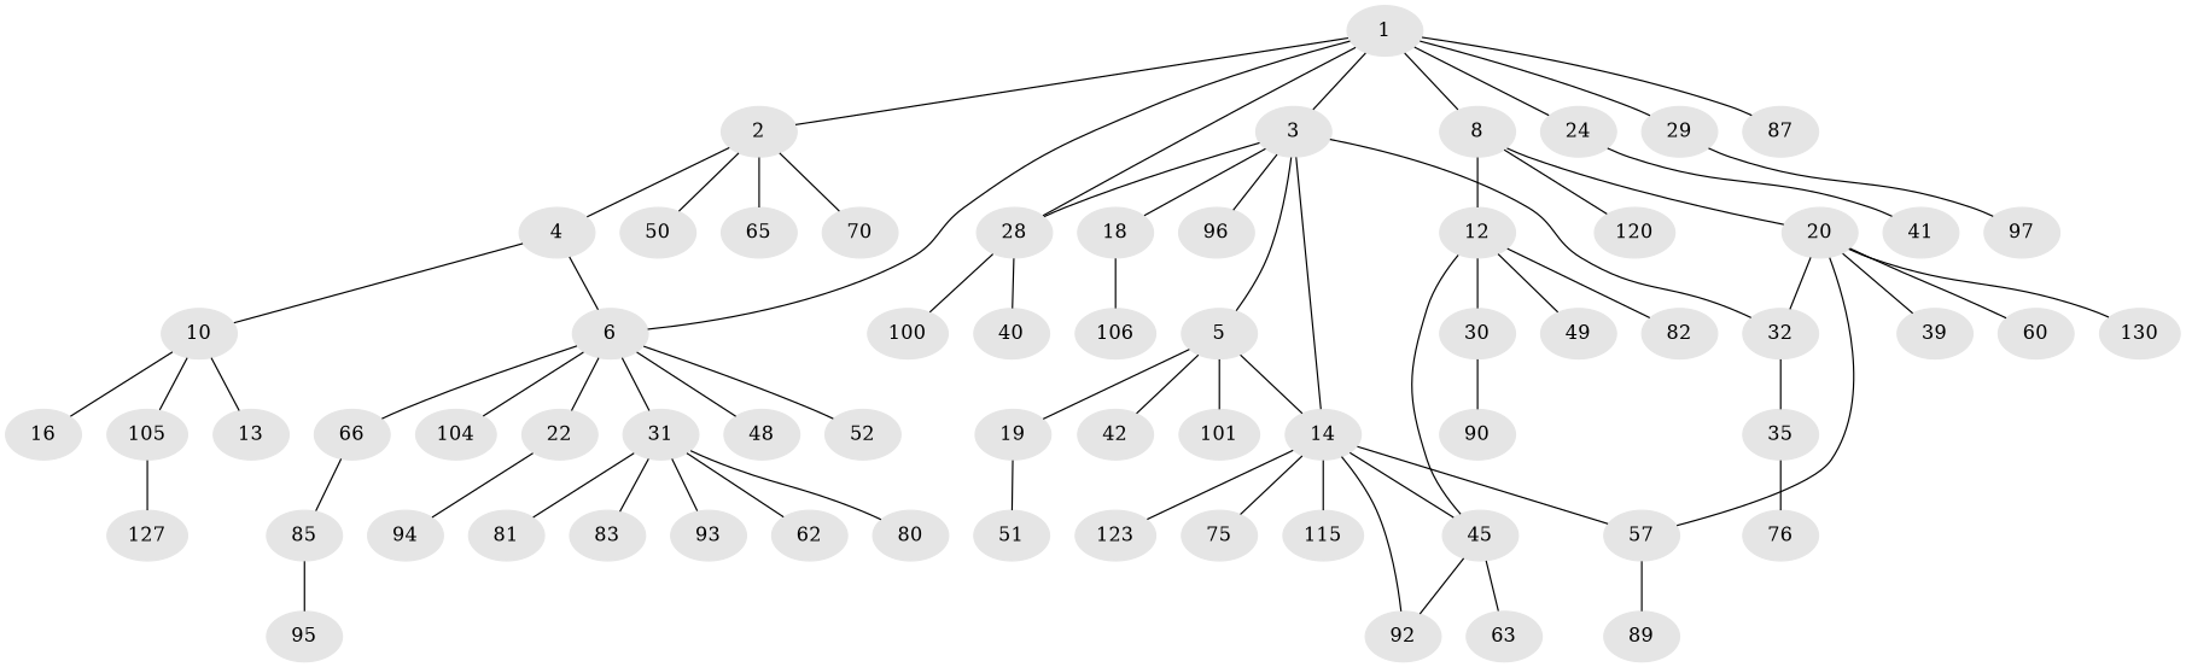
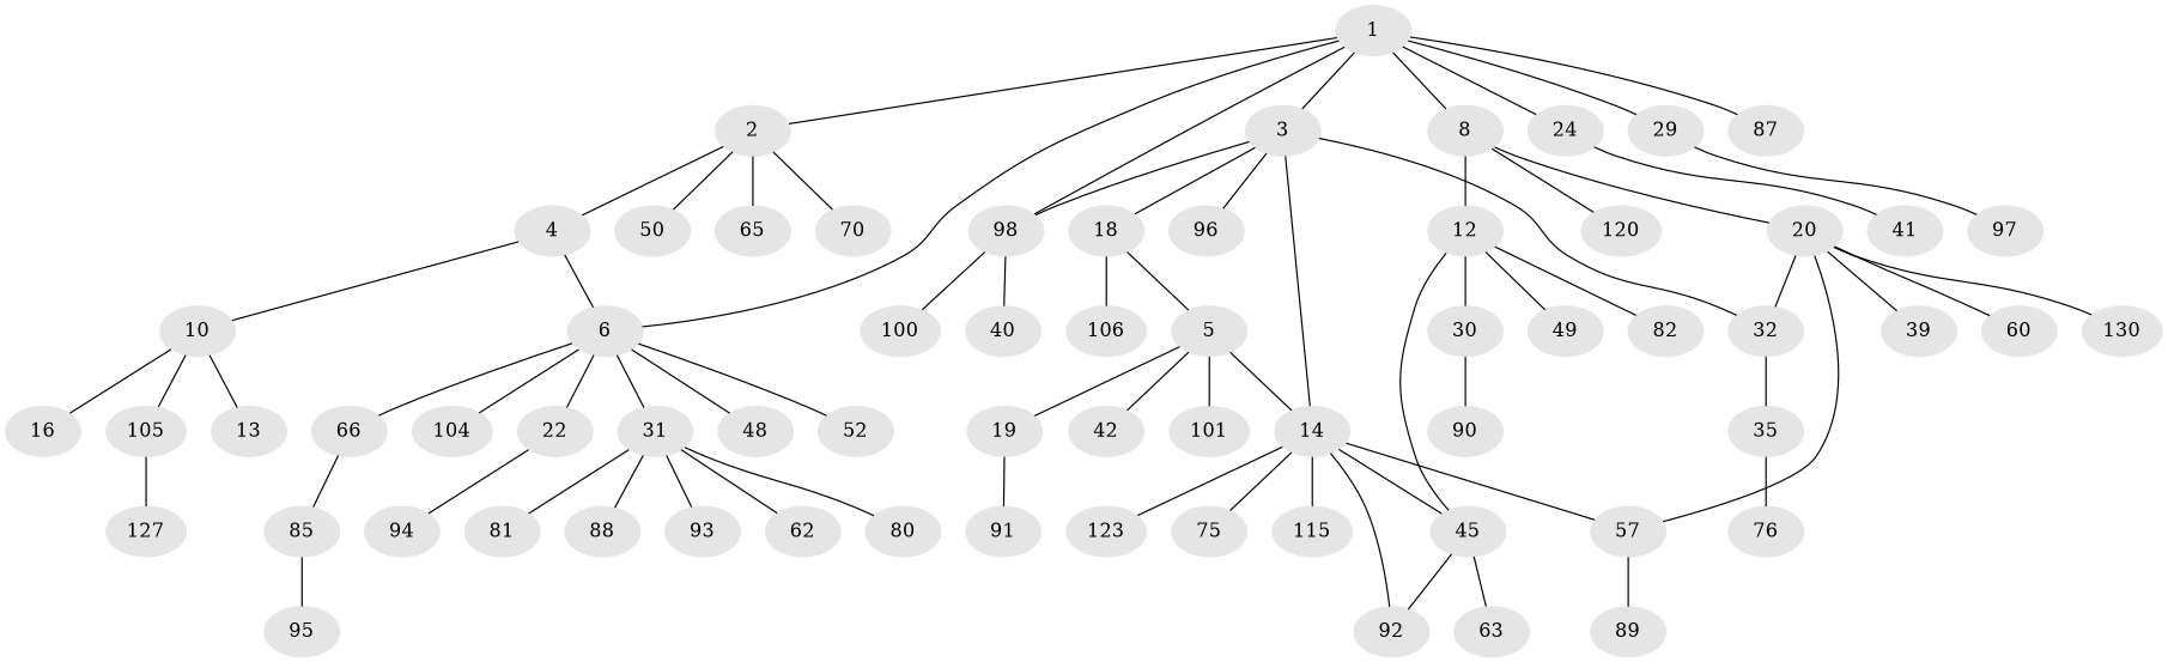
  graph {
    node [color=gray90 style=filled]
    1
    2
    3 [super="+77+38"]
    6 [super="+47+17+7"]
    8 [super="+9"]
    24
-   28
+   28 [label=98]
    29 [super="+99"]
    87
    4 [super="+37"]
    50
    65 [super="+88"]
    70
    5 [super="+11+15+23"]
    14 [super="+55+54+26"]
    18 [super="+109+56"]
    32
    96
    22
    31 [super="+44+67+86"]
    48 [super="+64"]
    52
    66
    104
    12
    20 [super="+21+116+27"]
    120 [super="+125"]
    41
    40
    100 [super="+112+114"]
    97
    10
    19 [super="+25"]
    42 [super="+98"]
    101 [super="+132"]
    45 [super="+117+59"]
    57 [super="+71"]
    75 [super="+124"]
    92
    115
    123 [super="+129"]
    106
    35
    13 [super="+107+33+119+103+43"]
    16
    105
-   51 [super="+110+58"]
+   51 [super="+110+58" label=91]
    94 [super="+128"]
    62
    80 [super="+84"]
    81 [super="+108"]
-   83
+   83 [label=88]
    93
    85
    30 [super="+34+74"]
    49
    82
    39 [super="+118+78"]
    60 [super="+68"]
    130
    127
    90
    63
    89
    76
    95
    1 -- 2
    1 -- 3
    1 -- 6
    1 -- 8
    1 -- 24
    1 -- 28
    1 -- 29
    1 -- 87
    2 -- 4
    2 -- 50
    2 -- 65
    2 -- 70
    3 -- 28
-   3 -- 5
+   18 -- 5
    3 -- 14
    3 -- 18
    3 -- 32
    3 -- 96
    6 -- 22
    6 -- 31
    6 -- 48
    6 -- 52
    6 -- 66
    6 -- 104
    8 -- 12
    8 -- 20
    8 -- 120
    24 -- 41
    28 -- 40
    28 -- 100
    29 -- 97
    4 -- 6
    4 -- 10
    5 -- 14
    5 -- 19
    5 -- 42
    5 -- 101
    14 -- 45
    14 -- 57
    14 -- 75
    14 -- 92
    14 -- 115
    14 -- 123
    18 -- 106
    32 -- 35
    22 -- 94
    31 -- 62
    31 -- 80
    31 -- 81
    31 -- 83
    31 -- 93
    66 -- 85
    12 -- 45
    12 -- 30
    12 -- 49
    12 -- 82
    20 -- 32
    20 -- 57
    20 -- 39
    20 -- 60
    20 -- 130
    10 -- 13
    10 -- 16
    10 -- 105
    19 -- 51
    45 -- 92
    45 -- 63
    57 -- 89
    35 -- 76
    105 -- 127
    85 -- 95
    30 -- 90
  }
